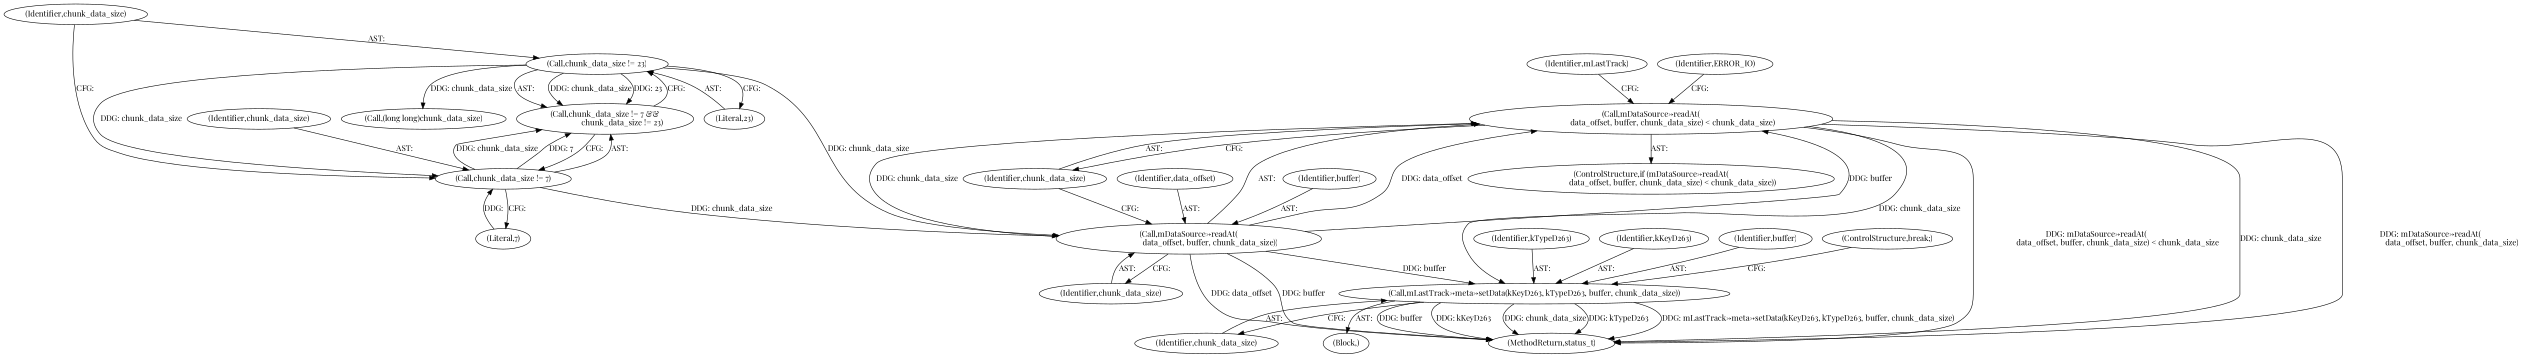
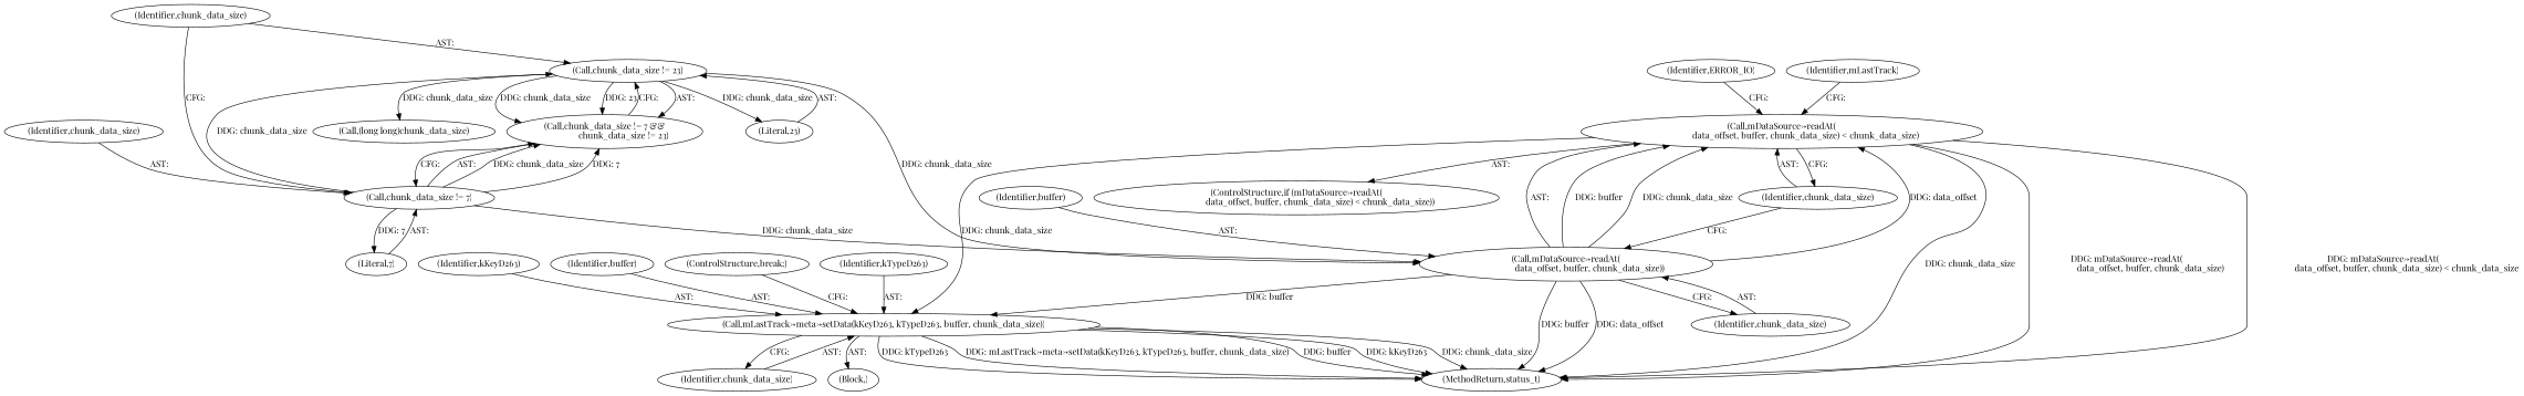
  digraph {
    fontname="Playfair Display"
    node [fontname="Playfair Display"]
    edge [fontname="Playfair Display"]
    n1 [label="(Call,mDataSource->readAt(\n                    data_offset, buffer, chunk_data_size) < chunk_data_size)"]
    n2 [label="(Call,mLastTrack->meta->setData(kKeyD263, kTypeD263, buffer, chunk_data_size))"]
    n3 [label="(ControlStructure,if (mDataSource->readAt(\n                    data_offset, buffer, chunk_data_size) < chunk_data_size))"]
    n4 [label="(Identifier,chunk_data_size)"]
    n5 [label="(MethodReturn,status_t)"]
    n6 [label="(Identifier,chunk_data_size)"]
    n7 [label="(Block,)"]
    n8 [label="(Call,mDataSource->readAt(\n                    data_offset, buffer, chunk_data_size))"]
    n9 [label="(Identifier,chunk_data_size)"]
    n10 [label="(Call,chunk_data_size != 23)"]
    n11 [label="(Literal,23)"]
    n12 [label="(Call,(long long)chunk_data_size)"]
    n13 [label="(Call,chunk_data_size != 7 &&\n                chunk_data_size != 23)"]
    n14 [label="(Call,chunk_data_size != 7)"]
    n15 [label="(Literal,7)"]
    n16 [label="(Identifier,mLastTrack)"]
    n17 [label="(Identifier,chunk_data_size)"]
-   n18 [label="(Identifier,data_offset)"]
    n19 [label="(Identifier,kTypeD263)"]
    n20 [label="(Identifier,kKeyD263)"]
    n21 [label="(Identifier,buffer)"]
    n22 [label="(ControlStructure,break;)"]
    n23 [label="(Identifier,buffer)"]
    n24 [label="(Identifier,chunk_data_size)"]
    n25 [label="(Identifier,ERROR_IO)"]
    n1 -> n2 [label="DDG: chunk_data_size"]
    n1 -> n3 [label="AST: "]
    n1 -> n4 [label="CFG: "]
    n1 -> n5 [label="DDG: mDataSource->readAt(\n                    data_offset, buffer, chunk_data_size) < chunk_data_size"]
    n1 -> n5 [label="DDG: chunk_data_size"]
    n1 -> n5 [label="DDG: mDataSource->readAt(\n                    data_offset, buffer, chunk_data_size)"]
    n2 -> n5 [label="DDG: mLastTrack->meta->setData(kKeyD263, kTypeD263, buffer, chunk_data_size)"]
    n2 -> n5 [label="DDG: buffer"]
    n2 -> n5 [label="DDG: kKeyD263"]
    n2 -> n5 [label="DDG: chunk_data_size"]
    n2 -> n5 [label="DDG: kTypeD263"]
    n2 -> n6 [label="CFG: "]
    n2 -> n7 [label="AST: "]
    n4 -> n1 [label="AST: "]
    n4 -> n8 [label="CFG: "]
    n6 -> n2 [label="AST: "]
    n8 -> n1 [label="AST: "]
    n8 -> n1 [label="DDG: data_offset"]
    n8 -> n1 [label="DDG: buffer"]
    n8 -> n1 [label="DDG: chunk_data_size"]
    n8 -> n2 [label="DDG: buffer"]
    n8 -> n5 [label="DDG: data_offset"]
    n8 -> n5 [label="DDG: buffer"]
    n8 -> n9 [label="CFG: "]
    n9 -> n8 [label="AST: "]
    n10 -> n8 [label="DDG: chunk_data_size"]
-   n10 -> n11 [label="CFG: "]
+   n10 -> n11 [label="DDG: chunk_data_size"]
    n10 -> n12 [label="DDG: chunk_data_size"]
    n10 -> n13 [label="AST: "]
    n10 -> n13 [label="DDG: chunk_data_size"]
    n10 -> n13 [label="DDG: 23"]
    n11 -> n10 [label="AST: "]
    n13 -> n10 [label="CFG: "]
    n13 -> n14 [label="CFG: "]
    n14 -> n8 [label="DDG: chunk_data_size"]
-   n10 -> n14 [label="DDG: chunk_data_size"]
+   n14 -> n10 [label="DDG: chunk_data_size"]
    n14 -> n13 [label="AST: "]
    n14 -> n13 [label="DDG: chunk_data_size"]
    n14 -> n13 [label="DDG: 7"]
-   n14 -> n15 [label="CFG: "]
-   n15 -> n14 [label="DDG: "]
+   n14 -> n15 [label="DDG: 7"]
+   n15 -> n14 [label="AST: "]
    n16 -> n1 [label="CFG: "]
    n17 -> n14 [label="AST: "]
-   n18 -> n8 [label="AST: "]
    n19 -> n2 [label="AST: "]
    n20 -> n2 [label="AST: "]
    n21 -> n2 [label="AST: "]
    n22 -> n2 [label="CFG: "]
    n23 -> n8 [label="AST: "]
    n24 -> n10 [label="AST: "]
    n24 -> n14 [label="CFG: "]
    n25 -> n1 [label="CFG: "]
  }
